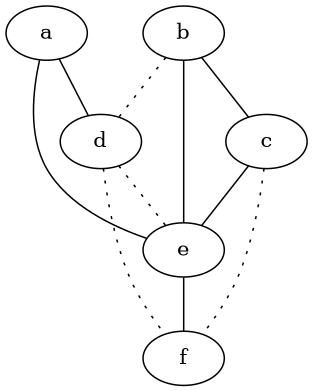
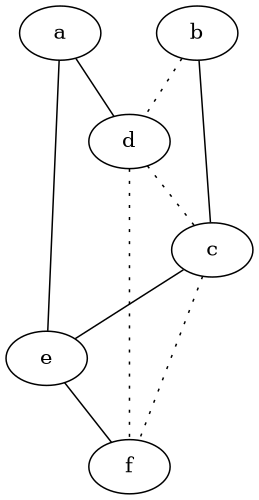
  graph {
    a
    d
    e
    f
    b
    c
    a -- d
    a -- e
-   d -- e [style=dotted]
+   d -- c [style=dotted]
    d -- f [style=dotted]
    e -- f
    b -- d [style=dotted]
-   b -- e
    b -- c
    c -- e [style=solid]
    c -- f [style=dotted]
  }
